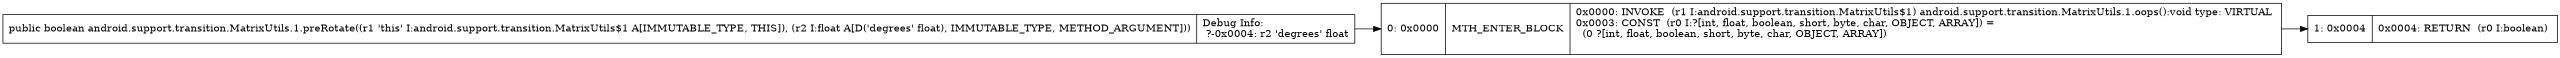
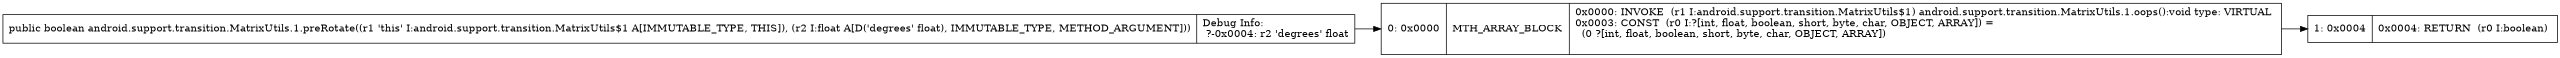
  digraph {
    rankdir=LR
    node [shape=record]
-   n1 [label="{0\:\ 0x0000|MTH_ENTER_BLOCK\l|0x0000: INVOKE  (r1 I:android.support.transition.MatrixUtils$1) android.support.transition.MatrixUtils.1.oops():void type: VIRTUAL \l0x0003: CONST  (r0 I:?[int, float, boolean, short, byte, char, OBJECT, ARRAY]) = \l  (0 ?[int, float, boolean, short, byte, char, OBJECT, ARRAY])\l \l}"]
+   n1 [label="{0\:\ 0x0000|MTH_ARRAY_BLOCK\l|0x0000: INVOKE  (r1 I:android.support.transition.MatrixUtils$1) android.support.transition.MatrixUtils.1.oops():void type: VIRTUAL \l0x0003: CONST  (r0 I:?[int, float, boolean, short, byte, char, OBJECT, ARRAY]) = \l  (0 ?[int, float, boolean, short, byte, char, OBJECT, ARRAY])\l \l}"]
    n2 [label="{1\:\ 0x0004|0x0004: RETURN  (r0 I:boolean) \l}"]
    n3 [label="{public boolean android.support.transition.MatrixUtils.1.preRotate((r1 'this' I:android.support.transition.MatrixUtils$1 A[IMMUTABLE_TYPE, THIS]), (r2 I:float A[D('degrees' float), IMMUTABLE_TYPE, METHOD_ARGUMENT]))  | Debug Info:\l  ?\-0x0004: r2 'degrees' float\l}"]
    n1 -> n2
    n3 -> n1
  }
